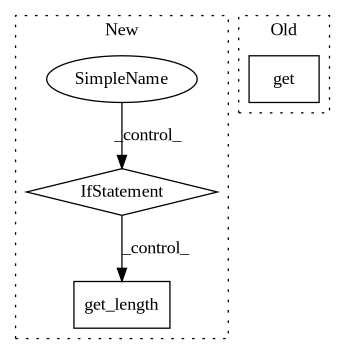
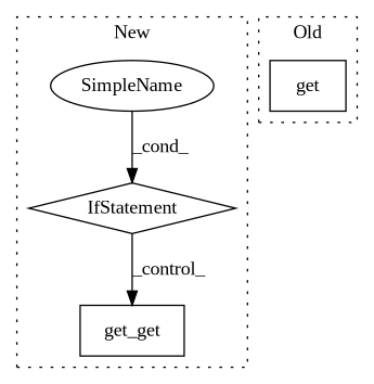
  digraph {
    fontname="Liberation Serif"
    node [fontname="Liberation Serif" shape=box]
    edge [fontname="Liberation Serif"]
-   n1 [a=32 l="11,1" label=get_length s="12771,12791"]
+   n1 [a=32 l="11,1" label=get_get s="12771,12791"]
    n2 [a=25 l=24 label=IfStatement s=12870 shape=diamond]
    n3 [a=42 l=5 label=SimpleName s=12889 shape=ellipse]
    n4 [a=41 l=7 label=get s=12381]
    subgraph cluster_1 {
      label=New
      style=dotted
      n1
      n2
      n3
    }
    subgraph cluster_2 {
      label=Old
      style=dotted
      n4
    }
    n2 -> n1 [label=_control_]
-   n3 -> n2 [label=_control_]
+   n3 -> n2 [label=_cond_]
  }
